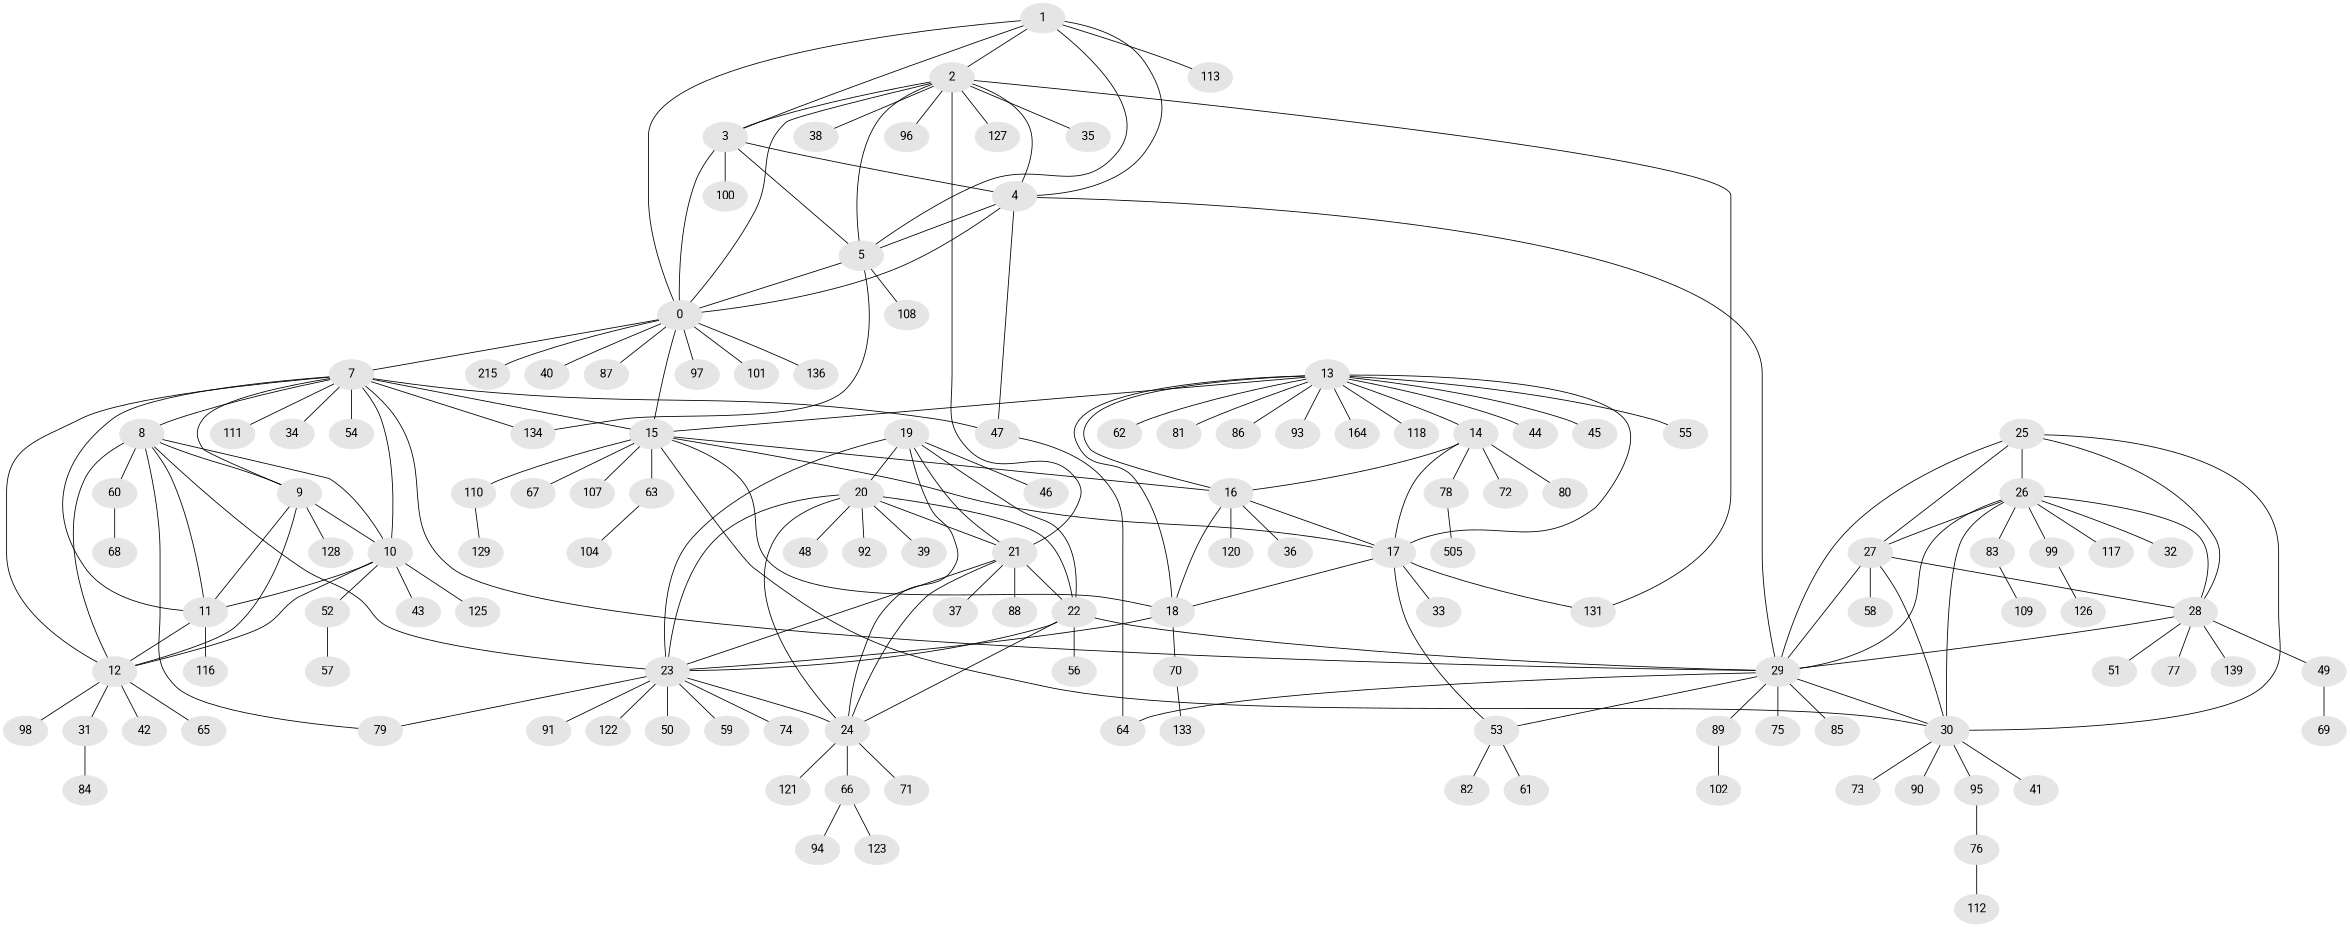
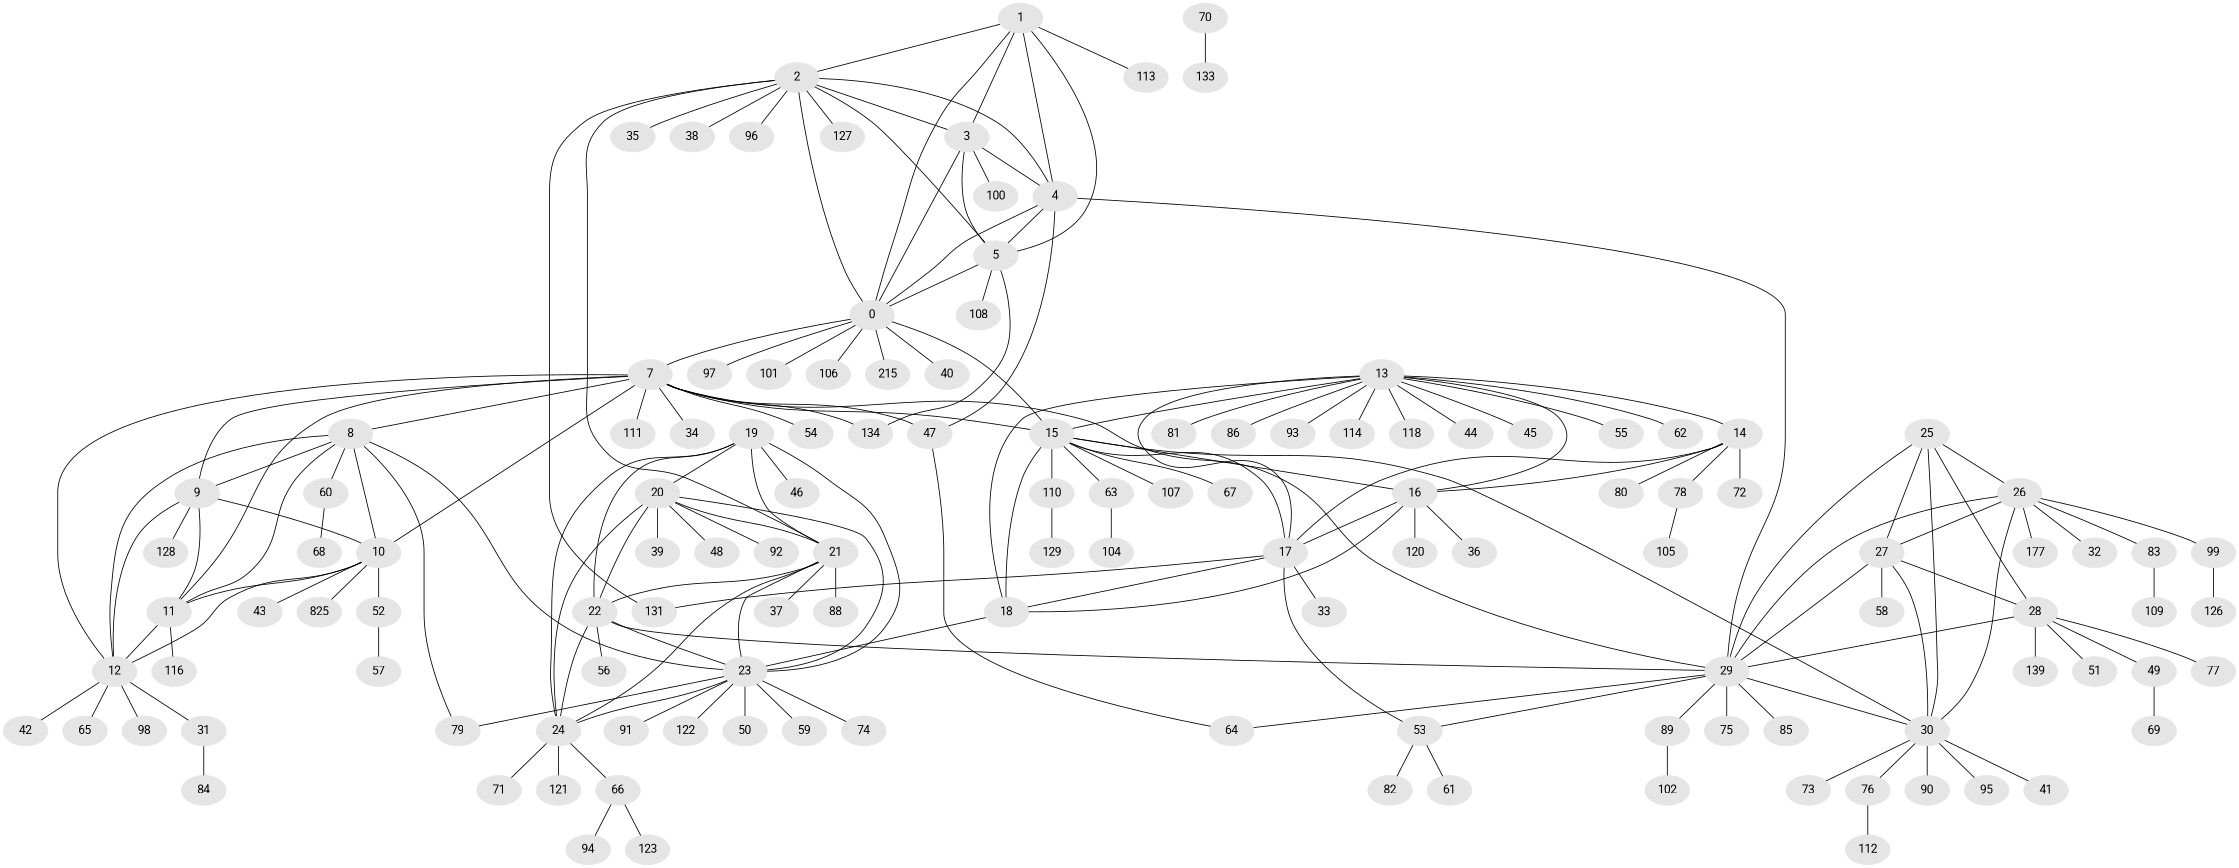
  graph {
    fontname=Roboto
    node [color=gray90 fontname=Roboto style=filled]
    edge [fontname=Roboto]
    1
    2
    3
    4
    5
    n6 [label=0]
    113
    21
    35
    38
    96
    127
    131
    100
    29
    47
    108
    n18 [label=134]
    7
    15
    40
-   87
    97
    101
-   106 [label=136]
+   106
    n26 [label=215]
    23
    22
    24
    37
    88
    30
    53
    64
    75
    85
    89
    8
    9
    10
    11
    12
    34
    54
    111
    16
    17
    18
    63
    67
    107
    110
    60
    79
    128
    43
    52
-   125
+   125 [label=825]
    116
    31
    42
    65
    98
    50
    59
    74
    91
    122
    68
    57
    84
    13
    14
    44
    45
    55
    62
    81
    86
    93
-   114 [label=164]
+   114
    118
    72
    78
    80
    36
    120
    33
    70
-   105 [label=505]
+   105
    41
    73
    76
    90
    95
    104
    129
    61
    82
    n100 [label=133]
    19
    20
    46
    39
    48
    92
    56
    66
    71
    121
    94
    123
    25
    26
    27
    28
    32
    83
    99
-   117
+   117 [label=177]
    58
    49
    51
    77
    n125 [label=139]
    109
    126
    69
    102
    112
    1 -- 2
    1 -- 3
    1 -- 4
    1 -- 5
    1 -- n6
    1 -- 113
    2 -- 3
    2 -- 4
    2 -- 5
    2 -- n6
    2 -- 21
    2 -- 35
    2 -- 38
    2 -- 96
    2 -- 127
    2 -- 131
    3 -- 4
    3 -- 5
    3 -- n6
    3 -- 100
    4 -- 5
    4 -- n6
    4 -- 29
    4 -- 47
    5 -- n6
    5 -- 108
    5 -- n18
    n6 -- 7
    n6 -- 15
    n6 -- 40
-   n6 -- 87
    n6 -- 97
    n6 -- 101
    n6 -- 106
    n6 -- n26
    21 -- 23
    21 -- 22
    21 -- 24
    21 -- 37
    21 -- 88
    29 -- 30
    29 -- 53
    29 -- 64
    29 -- 75
    29 -- 85
    29 -- 89
    47 -- 64
    7 -- 29
    7 -- 47
    7 -- n18
    7 -- 15
    7 -- 8
    7 -- 9
    7 -- 10
    7 -- 11
    7 -- 12
    7 -- 34
    7 -- 54
    7 -- 111
    15 -- 30
    15 -- 16
    15 -- 17
    15 -- 18
    15 -- 63
    15 -- 67
    15 -- 107
    15 -- 110
    23 -- 24
    23 -- 79
    23 -- 50
    23 -- 59
    23 -- 74
    23 -- 91
    23 -- 122
    22 -- 29
    22 -- 23
    22 -- 24
    22 -- 56
    24 -- 66
    24 -- 71
    24 -- 121
    30 -- 41
    30 -- 73
-   95 -- 76
+   30 -- 76
    30 -- 90
    30 -- 95
    53 -- 61
    53 -- 82
    89 -- 102
    8 -- 23
    8 -- 9
    8 -- 10
    8 -- 11
    8 -- 12
    8 -- 60
    8 -- 79
    9 -- 10
    9 -- 11
    9 -- 12
    9 -- 128
    10 -- 11
    10 -- 12
    10 -- 43
    10 -- 52
    10 -- 125
    11 -- 12
    11 -- 116
    12 -- 31
    12 -- 42
    12 -- 65
    12 -- 98
    16 -- 17
    16 -- 18
    16 -- 36
    16 -- 120
    17 -- 131
    17 -- 53
    17 -- 18
    17 -- 33
    18 -- 23
-   18 -- 70
    63 -- 104
    110 -- 129
    60 -- 68
    52 -- 57
    31 -- 84
    13 -- 15
    13 -- 16
    13 -- 17
    13 -- 18
    13 -- 14
    13 -- 44
    13 -- 45
    13 -- 55
    13 -- 62
    13 -- 81
    13 -- 86
    13 -- 93
    13 -- 114
    13 -- 118
    14 -- 16
    14 -- 17
    14 -- 72
    14 -- 78
    14 -- 80
    78 -- 105
    70 -- n100
    76 -- 112
    19 -- 21
    19 -- 23
    19 -- 22
    19 -- 24
    19 -- 20
    19 -- 46
    20 -- 21
    20 -- 23
    20 -- 22
    20 -- 24
    20 -- 39
    20 -- 48
    20 -- 92
    66 -- 94
    66 -- 123
    25 -- 29
    25 -- 30
    25 -- 26
    25 -- 27
    25 -- 28
    26 -- 29
    26 -- 30
    26 -- 27
-   26 -- 28
    26 -- 32
    26 -- 83
    26 -- 99
    26 -- 117
    27 -- 29
    27 -- 30
    27 -- 28
    27 -- 58
    28 -- 29
    28 -- 49
    28 -- 51
    28 -- 77
    28 -- n125
    83 -- 109
    99 -- 126
    49 -- 69
  }
